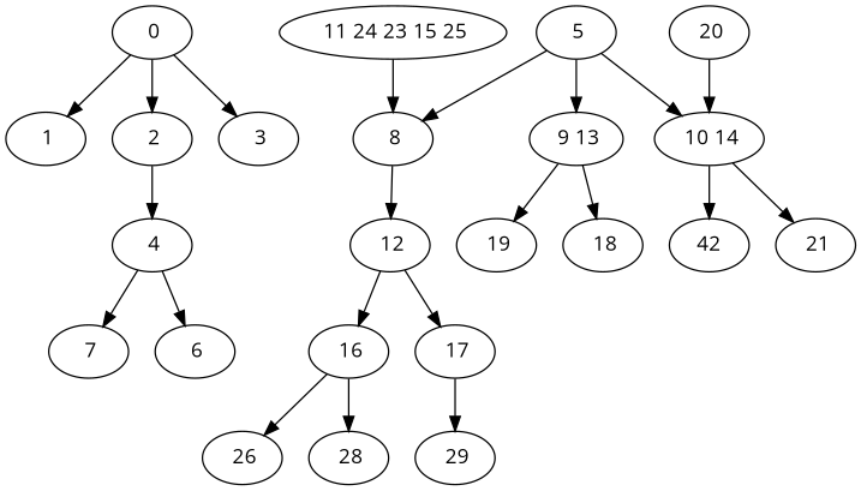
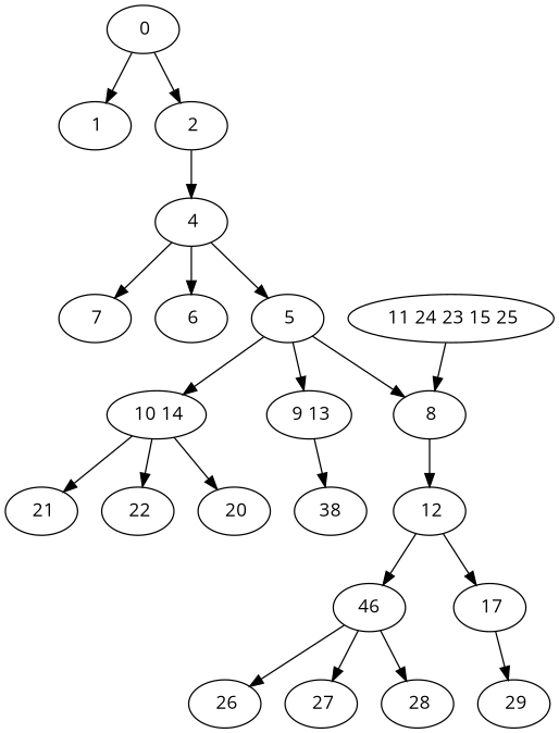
  digraph {
    fontname="Open Sans"
    node [fontname="Open Sans"]
    edge [fontname="Open Sans"]
    " 0"
    " 1"
    " 2"
-   " 3"
    " 4"
    " 5"
    " 7"
    " 6"
    " 8"
    " 10 14"
    " 9 13"
    " 12"
    " 20"
    " 21"
-   " 22" [label=42]
-   " 18"
-   " 19"
+   " 22"
+   " 18" [label=38]
    " 11 24 23 15 25"
-   " 16"
+   " 16" [label=46]
    " 17"
    " 28"
    " 26"
+   " 27"
    " 29"
    " 0" -> " 1"
    " 0" -> " 2"
-   " 0" -> " 3"
    " 2" -> " 4"
+   " 4" -> " 5"
    " 4" -> " 7"
    " 4" -> " 6"
    " 5" -> " 8"
    " 5" -> " 10 14"
    " 5" -> " 9 13"
    " 8" -> " 12"
-   " 20" -> " 10 14"
+   " 10 14" -> " 20"
    " 10 14" -> " 21"
    " 10 14" -> " 22"
    " 9 13" -> " 18"
-   " 9 13" -> " 19"
    " 12" -> " 16"
    " 12" -> " 17"
    " 11 24 23 15 25" -> " 8"
    " 16" -> " 28"
    " 16" -> " 26"
+   " 16" -> " 27"
    " 17" -> " 29"
  }
